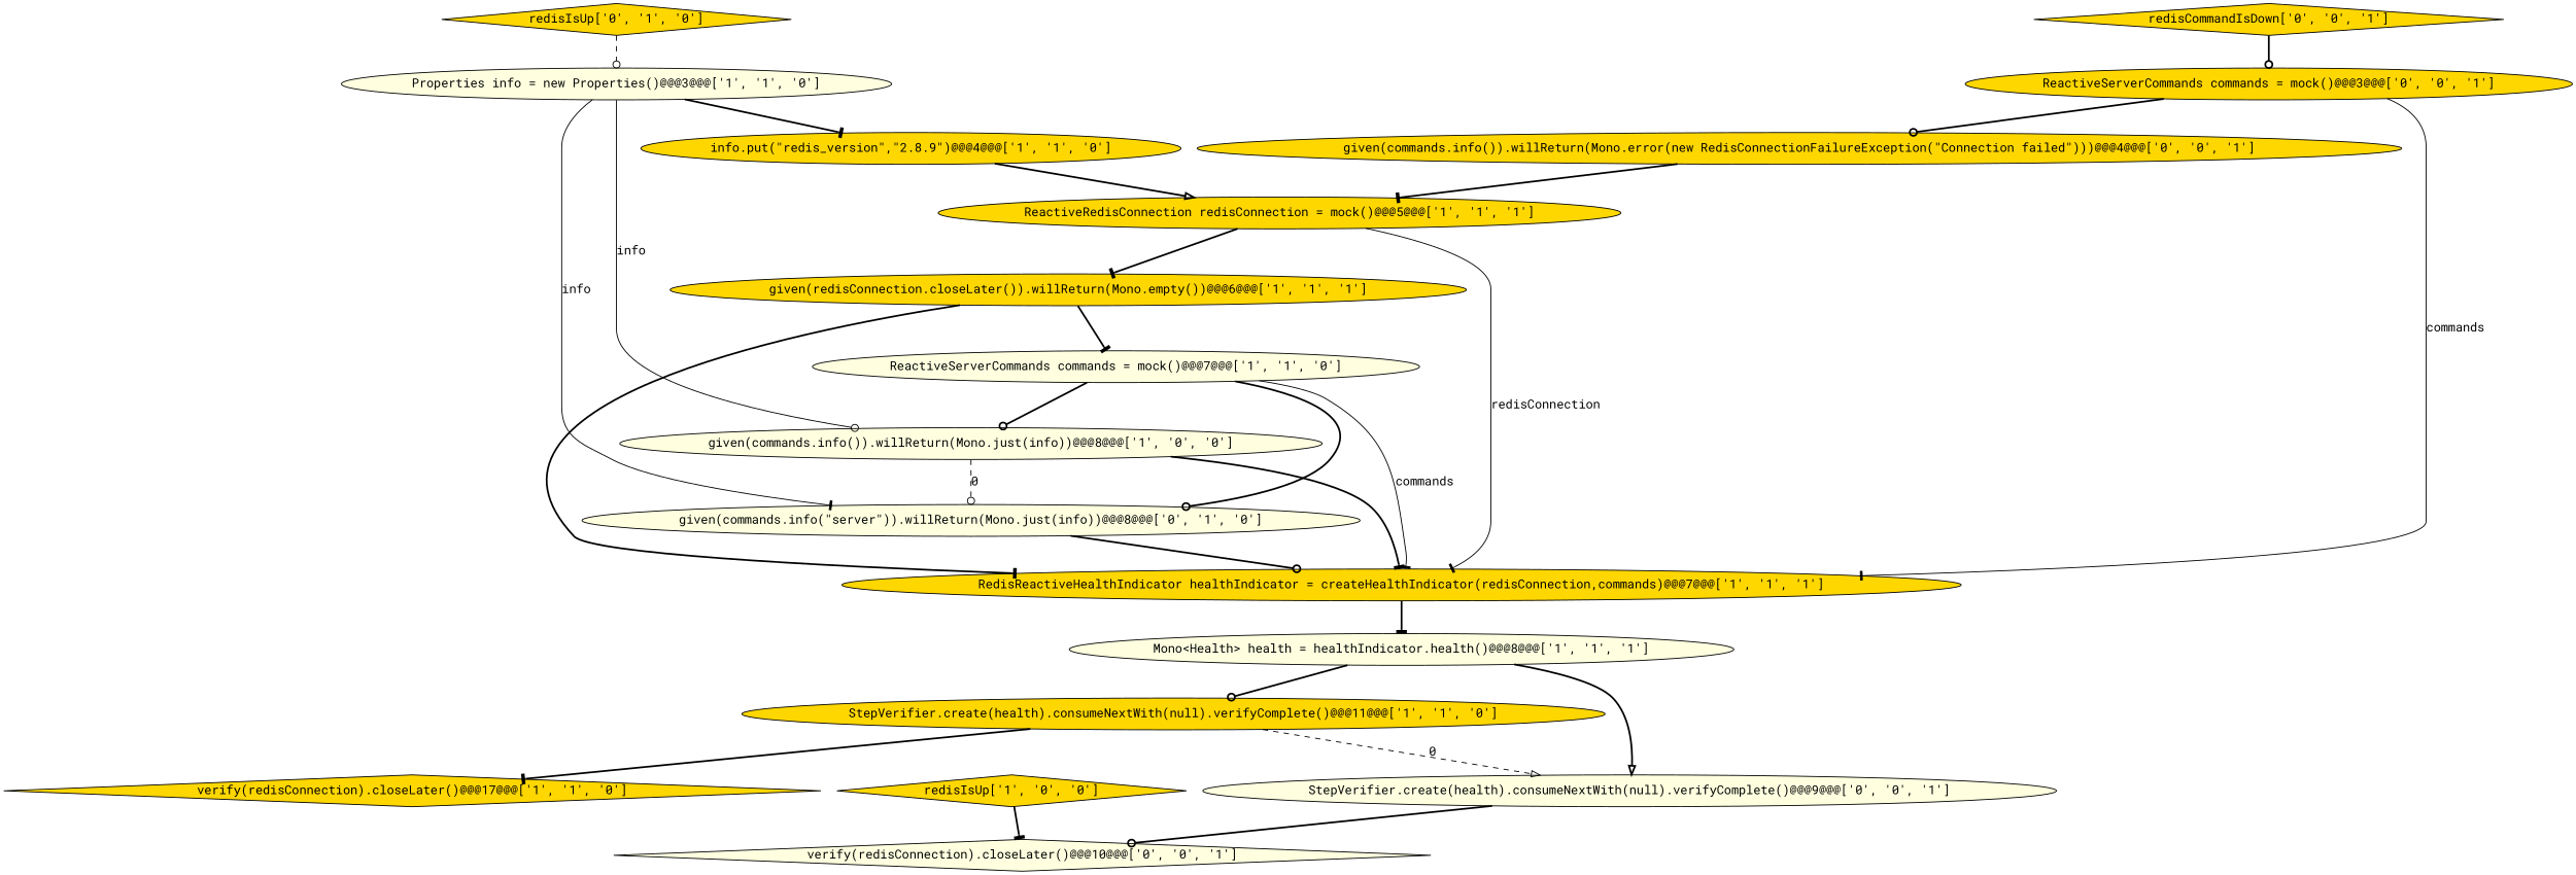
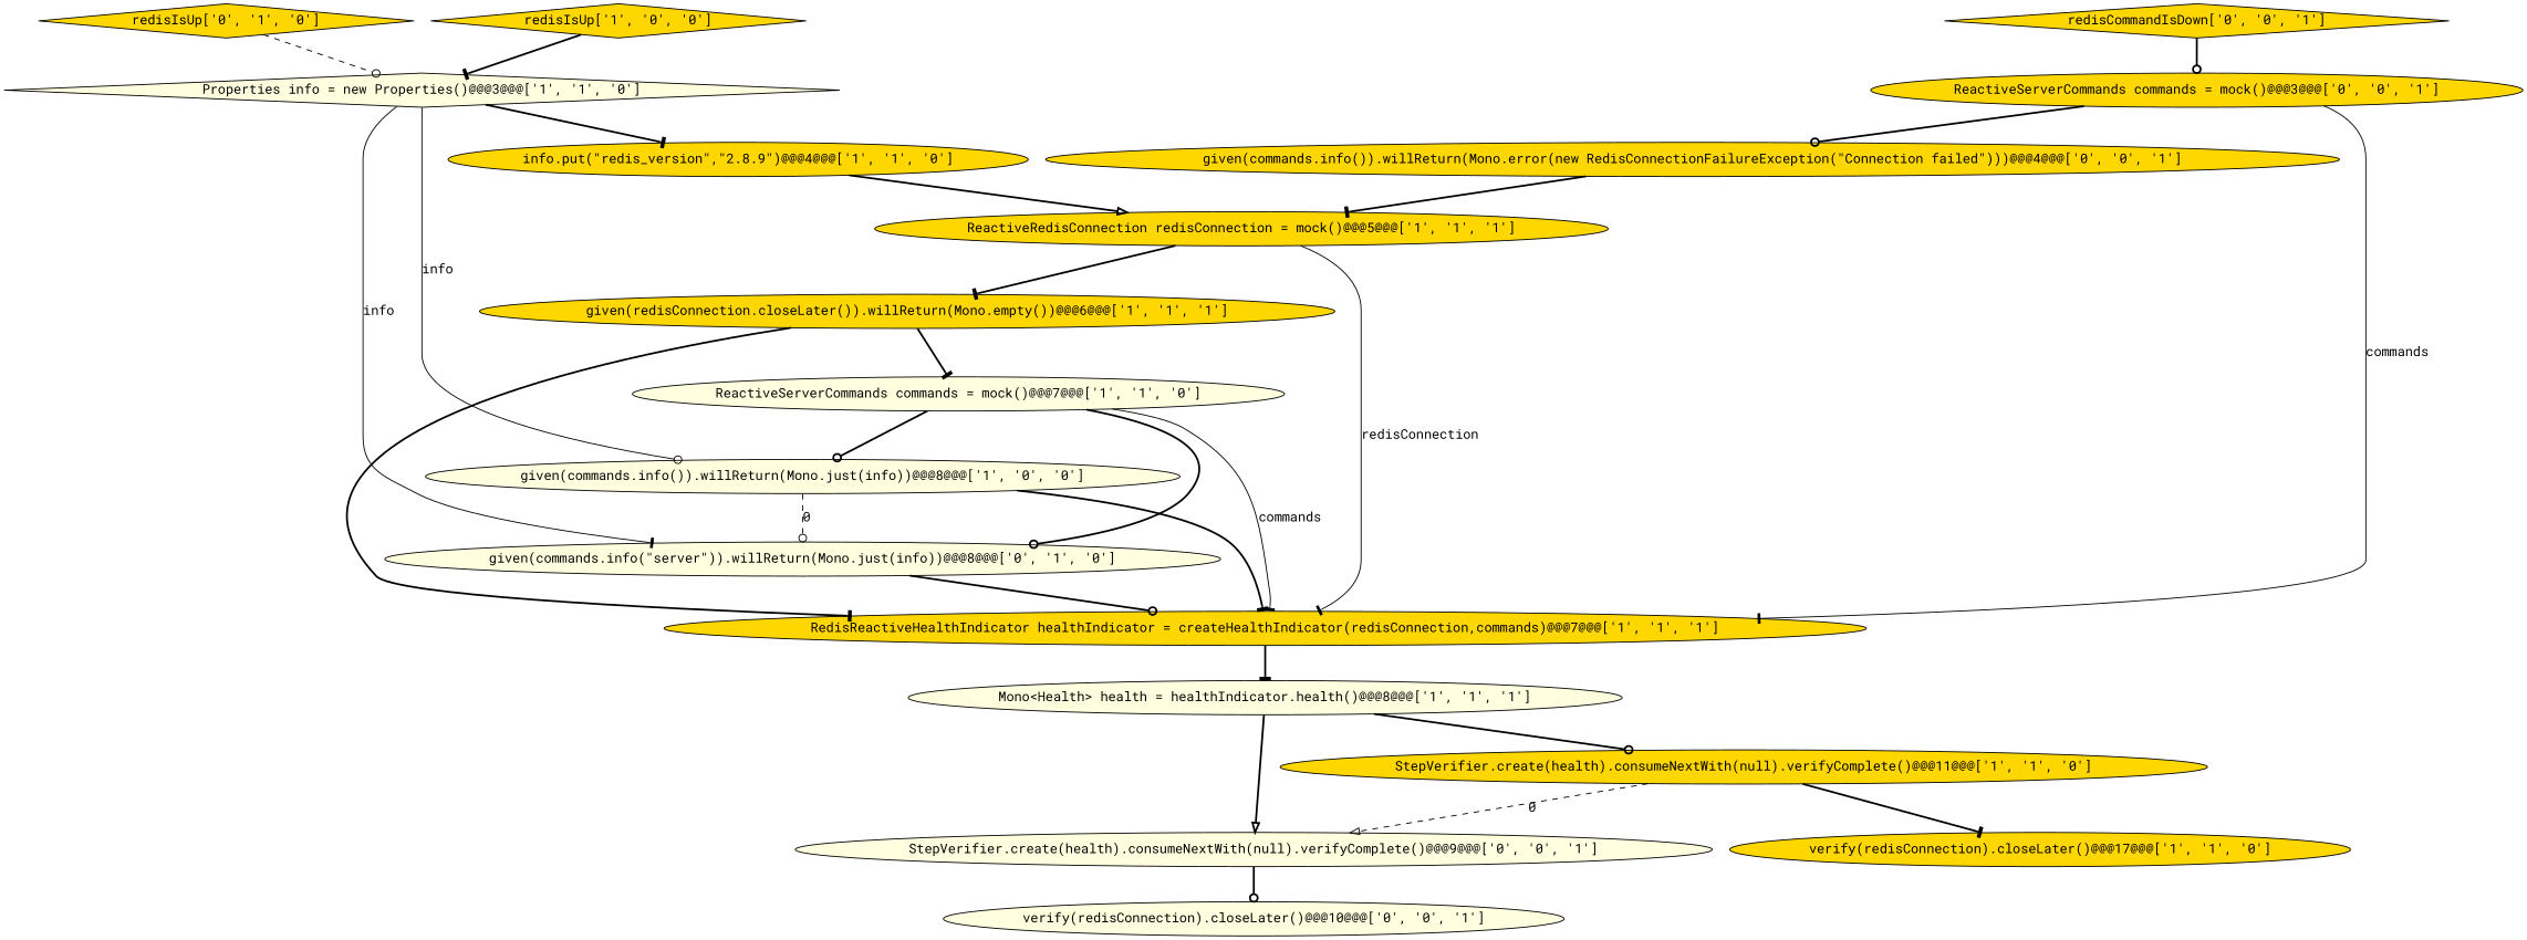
  digraph {
    fontname="Roboto Mono"
    node [fillcolor=gold fontname="Roboto Mono" shape=ellipse style=filled]
    edge [arrowhead=tee fontname="Roboto Mono" style=bold]
    n1 [label="info.put(\"redis_version\",\"2.8.9\")@@@4@@@['1', '1', '0']"]
    n2 [label="ReactiveRedisConnection redisConnection = mock()@@@5@@@['1', '1', '1']"]
    n3 [label="RedisReactiveHealthIndicator healthIndicator = createHealthIndicator(redisConnection,commands)@@@7@@@['1', '1', '1']"]
    n4 [label="given(redisConnection.closeLater()).willReturn(Mono.empty())@@@6@@@['1', '1', '1']"]
    n5 [fillcolor=lightyellow label="Mono<Health> health = healthIndicator.health()@@@8@@@['1', '1', '1']"]
    n6 [fillcolor=lightyellow label="StepVerifier.create(health).consumeNextWith(null).verifyComplete()@@@9@@@['0', '0', '1']"]
    n7 [label="StepVerifier.create(health).consumeNextWith(null).verifyComplete()@@@11@@@['1', '1', '0']"]
-   n8 [fillcolor=lightyellow label="verify(redisConnection).closeLater()@@@10@@@['0', '0', '1']" shape=diamond]
-   n9 [label="verify(redisConnection).closeLater()@@@17@@@['1', '1', '0']" shape=diamond]
+   n8 [fillcolor=lightyellow label="verify(redisConnection).closeLater()@@@10@@@['0', '0', '1']"]
+   n9 [label="verify(redisConnection).closeLater()@@@17@@@['1', '1', '0']"]
    n10 [fillcolor=lightyellow label="given(commands.info(\"server\")).willReturn(Mono.just(info))@@@8@@@['0', '1', '0']"]
    n11 [label="given(commands.info()).willReturn(Mono.error(new RedisConnectionFailureException(\"Connection failed\")))@@@4@@@['0', '0', '1']"]
    n12 [label="ReactiveServerCommands commands = mock()@@@3@@@['0', '0', '1']"]
-   n13 [fillcolor=lightyellow label="Properties info = new Properties()@@@3@@@['1', '1', '0']"]
+   n13 [fillcolor=lightyellow label="Properties info = new Properties()@@@3@@@['1', '1', '0']" shape=diamond]
    n14 [fillcolor=lightyellow label="given(commands.info()).willReturn(Mono.just(info))@@@8@@@['1', '0', '0']"]
    n15 [fillcolor=lightyellow label="ReactiveServerCommands commands = mock()@@@7@@@['1', '1', '0']"]
    n16 [label="redisIsUp['1', '0', '0']" shape=diamond]
    n17 [label="redisIsUp['0', '1', '0']" shape=diamond]
    n18 [label="redisCommandIsDown['0', '0', '1']" shape=diamond]
    n1 -> n2 [arrowhead=onormal]
    n2 -> n3 [label=redisConnection style=solid]
    n2 -> n4
    n3 -> n5
    n4 -> n3
    n4 -> n15
    n5 -> n6 [arrowhead=onormal]
    n5 -> n7 [arrowhead=odot]
    n6 -> n8 [arrowhead=odot]
    n7 -> n6 [arrowhead=onormal label=0 style=dashed]
    n7 -> n9
    n10 -> n3 [arrowhead=odot]
    n11 -> n2
    n12 -> n3 [label=commands style=solid]
    n12 -> n11 [arrowhead=odot]
    n13 -> n1
    n13 -> n10 [label=info style=solid]
    n13 -> n14 [arrowhead=odot label=info style=solid]
    n14 -> n3
    n14 -> n10 [arrowhead=odot label=0 style=dashed]
    n15 -> n3 [label=commands style=solid]
    n15 -> n10 [arrowhead=odot]
    n15 -> n14 [arrowhead=odot]
-   n16 -> n8
+   n16 -> n13
    n17 -> n13 [arrowhead=odot style=dashed]
    n18 -> n12 [arrowhead=odot]
  }
